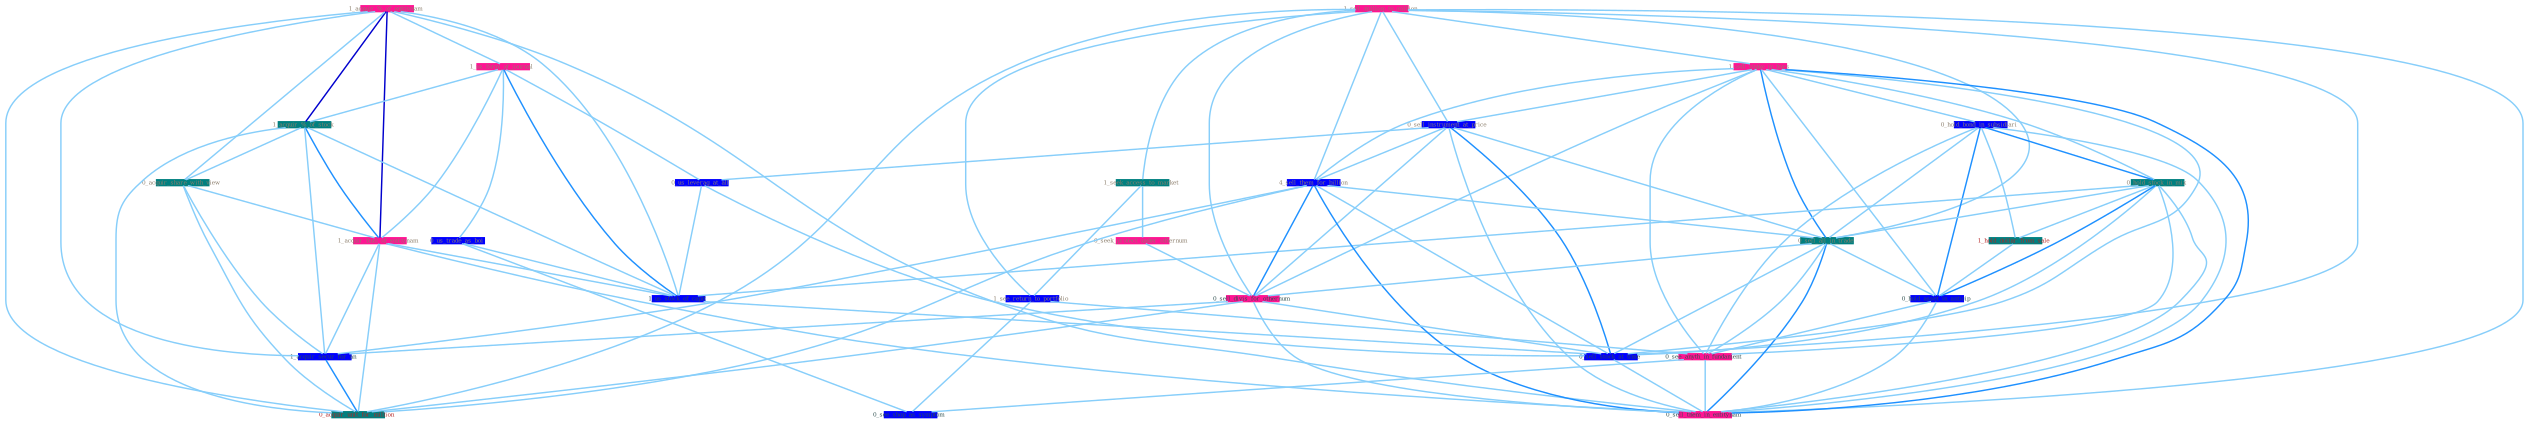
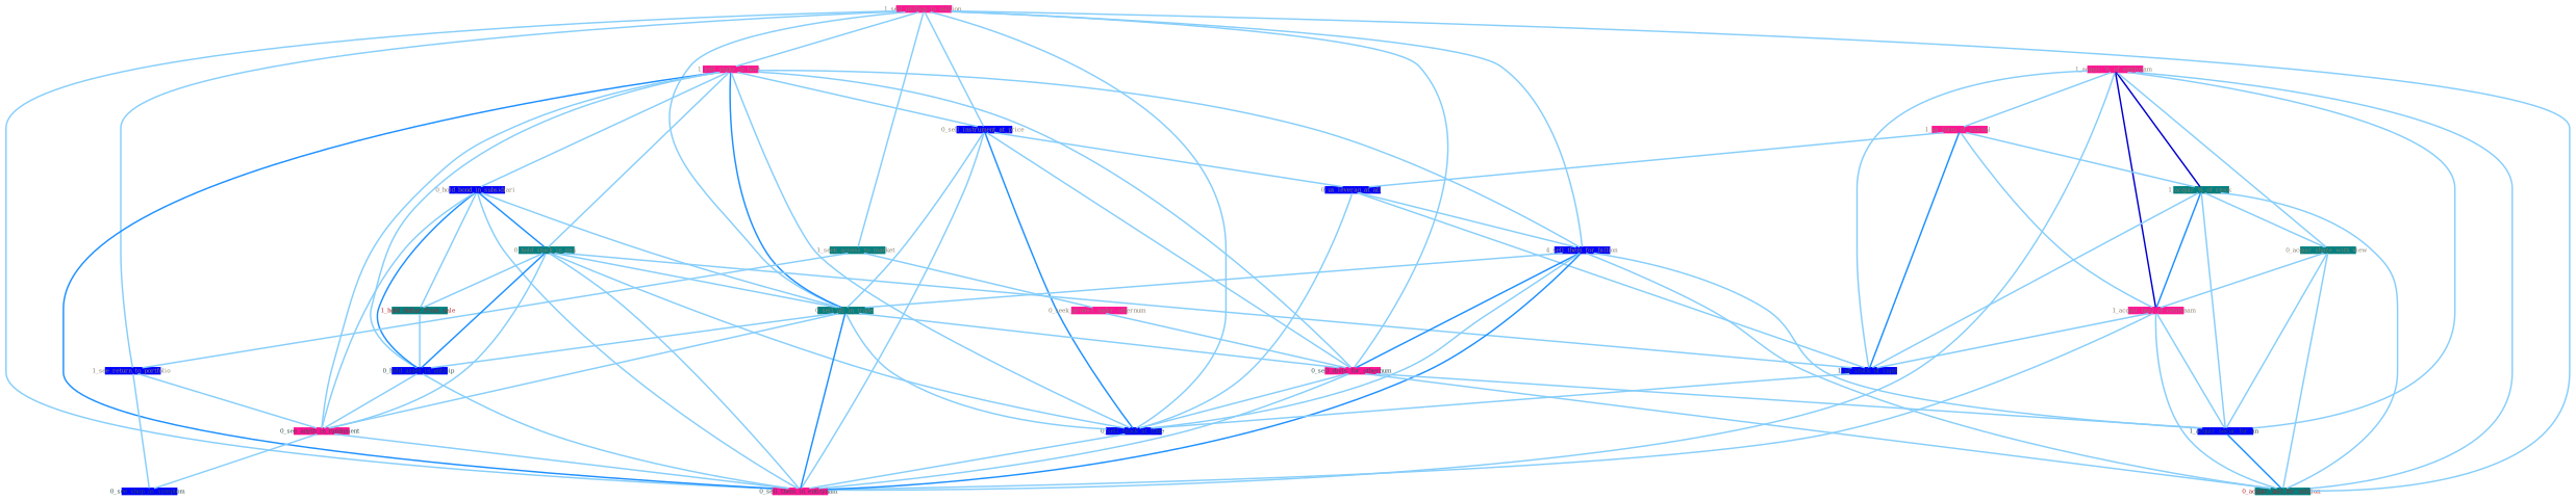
  graph {
    node [color=blue fixedsize=true fontcolor="#8b7d6b" fontsize=4 shape=polygon style=filled]
    edge [color="#87cefa" w=1]
    "1_sell_million_to_million " [color=deeppink height=.06 width=.5]
    "1_sell_stake_in_hors " [color=deeppink height=.06 width=.5]
    "0_hold_bond_in_subsidiari " [height=.06 width=.5]
    "0_sell_instrument_at_price " [height=.06 width=.5]
    "1_acquir_%_of_entitynam " [color=deeppink height=.06 width=.5]
    "1_seek_access_to_market " [color=teal height=.06 width=.5]
    "0_hold_stock_in_mix " [color=teal height=.06 width=.5]
    "1_us_form_of_journal " [color=deeppink height=.06 width=.5]
    "0_seek_protect_under_othernum " [color=deeppink height=.06 width=.5]
    "0_us_leverag_at_all " [height=.06 width=.5]
    "1_see_return_to_portfolio " [height=.06 width=.5]
    "1_acquir_%_of_stock " [color=teal height=.06 width=.5]
    "0_acquir_share_with_view " [color=teal height=.06 width=.5]
    "1_acquir_busi_of_entitynam " [color=deeppink height=.06 width=.5]
-   "0_us_trade_as_boi " [height=.06 width=.5]
    n16 [height=.06 label="4_sell_them_for_billion" width=.5]
    "0_sell_all_in_trade " [color=teal height=.06 width=.5]
    "1_hold_dollar_from_sale " [color=teal fontcolor="#b22222" height=.06 width=.5]
    "0_acquir_unit_for_million " [color=teal fontcolor="#b22222" height=.06 width=.5]
    "0_sell_divis_for_othernum " [color=deeppink fontcolor="#2f4f4f" height=.06 width=.5]
    "0_sell_stock_at_time " [fontcolor="#2f4f4f" height=.06 width=.5]
    "0_sell_them_in_entitynam " [color=deeppink fontcolor="#2f4f4f" height=.06 width=.5]
    "0_hold_asset_in_anticip " [fontcolor="#2f4f4f" height=.06 width=.5]
    "0_see_anyth_in_fundament " [color=deeppink fontcolor="#2f4f4f" height=.06 width=.5]
    "1_acquir_secur_for_an " [fontcolor="#2f4f4f" height=.06 width=.5]
    "1_us_stock_of_capit " [fontcolor="#2f4f4f" height=.06 width=.5]
    "0_see_shop_as_symptom " [fontcolor="#2f4f4f" height=.06 width=.5]
    subgraph sub_1 {
      "1_sell_million_to_million "
      "1_sell_stake_in_hors "
      "0_hold_bond_in_subsidiari "
      "0_sell_instrument_at_price "
      "1_acquir_%_of_entitynam "
      "1_seek_access_to_market "
      "0_hold_stock_in_mix "
      "1_us_form_of_journal "
      "0_seek_protect_under_othernum "
      "0_us_leverag_at_all "
      "1_see_return_to_portfolio "
      "1_acquir_%_of_stock "
      "0_acquir_share_with_view "
      "1_acquir_busi_of_entitynam "
-     "0_us_trade_as_boi "
      n16
      "0_sell_all_in_trade "
    }
    subgraph sub_2 {
      "1_hold_dollar_from_sale "
      "0_acquir_unit_for_million "
    }
    "1_sell_million_to_million " -- "1_sell_stake_in_hors "
    "1_sell_million_to_million " -- "0_sell_instrument_at_price "
    "1_sell_million_to_million " -- "1_seek_access_to_market "
    "1_sell_million_to_million " -- "1_see_return_to_portfolio "
    "1_sell_million_to_million " -- n16
    "1_sell_million_to_million " -- "0_sell_all_in_trade "
    "1_sell_million_to_million " -- "0_acquir_unit_for_million "
    "1_sell_million_to_million " -- "0_sell_divis_for_othernum "
    "1_sell_million_to_million " -- "0_sell_stock_at_time "
    "1_sell_million_to_million " -- "0_sell_them_in_entitynam "
    "1_sell_stake_in_hors " -- "0_hold_bond_in_subsidiari "
    "1_sell_stake_in_hors " -- "0_sell_instrument_at_price "
    "1_sell_stake_in_hors " -- "0_hold_stock_in_mix "
    "1_sell_stake_in_hors " -- n16
    "1_sell_stake_in_hors " -- "0_sell_all_in_trade " [color="#1e90ff" w=2]
    "1_sell_stake_in_hors " -- "0_sell_divis_for_othernum "
    "1_sell_stake_in_hors " -- "0_sell_stock_at_time "
    "1_sell_stake_in_hors " -- "0_sell_them_in_entitynam " [color="#1e90ff" w=2]
    "1_sell_stake_in_hors " -- "0_hold_asset_in_anticip "
    "1_sell_stake_in_hors " -- "0_see_anyth_in_fundament "
    "0_hold_bond_in_subsidiari " -- "0_hold_stock_in_mix " [color="#1e90ff" w=2]
    "0_hold_bond_in_subsidiari " -- "0_sell_all_in_trade "
    "0_hold_bond_in_subsidiari " -- "1_hold_dollar_from_sale "
    "0_hold_bond_in_subsidiari " -- "0_sell_them_in_entitynam "
    "0_hold_bond_in_subsidiari " -- "0_hold_asset_in_anticip " [color="#1e90ff" w=2]
    "0_hold_bond_in_subsidiari " -- "0_see_anyth_in_fundament "
    "0_sell_instrument_at_price " -- "0_us_leverag_at_all "
-   "0_sell_instrument_at_price " -- n16
+   "0_us_leverag_at_all " -- n16
    "0_sell_instrument_at_price " -- "0_sell_all_in_trade "
    "0_sell_instrument_at_price " -- "0_sell_divis_for_othernum "
    "0_sell_instrument_at_price " -- "0_sell_stock_at_time " [color="#1e90ff" w=2]
    "0_sell_instrument_at_price " -- "0_sell_them_in_entitynam "
    "1_acquir_%_of_entitynam " -- "1_us_form_of_journal "
    "1_acquir_%_of_entitynam " -- "1_acquir_%_of_stock " [color="#0000cd" w=3]
    "1_acquir_%_of_entitynam " -- "0_acquir_share_with_view "
    "1_acquir_%_of_entitynam " -- "1_acquir_busi_of_entitynam " [color="#0000cd" w=3]
    "1_acquir_%_of_entitynam " -- "0_acquir_unit_for_million "
    "1_acquir_%_of_entitynam " -- "0_sell_them_in_entitynam "
    "1_acquir_%_of_entitynam " -- "1_acquir_secur_for_an "
    "1_acquir_%_of_entitynam " -- "1_us_stock_of_capit "
    "1_seek_access_to_market " -- "0_seek_protect_under_othernum "
    "1_seek_access_to_market " -- "1_see_return_to_portfolio "
    "0_hold_stock_in_mix " -- "0_sell_all_in_trade "
    "0_hold_stock_in_mix " -- "1_hold_dollar_from_sale "
    "0_hold_stock_in_mix " -- "0_sell_stock_at_time "
    "0_hold_stock_in_mix " -- "0_sell_them_in_entitynam "
    "0_hold_stock_in_mix " -- "0_hold_asset_in_anticip " [color="#1e90ff" w=2]
    "0_hold_stock_in_mix " -- "0_see_anyth_in_fundament "
    "0_hold_stock_in_mix " -- "1_us_stock_of_capit "
    "1_us_form_of_journal " -- "0_us_leverag_at_all "
    "1_us_form_of_journal " -- "1_acquir_%_of_stock "
    "1_us_form_of_journal " -- "1_acquir_busi_of_entitynam "
-   "1_us_form_of_journal " -- "0_us_trade_as_boi "
    "1_us_form_of_journal " -- "1_us_stock_of_capit " [color="#1e90ff" w=2]
    "0_seek_protect_under_othernum " -- "0_sell_divis_for_othernum "
    "0_us_leverag_at_all " -- "0_sell_stock_at_time "
    "0_us_leverag_at_all " -- "1_us_stock_of_capit "
    "1_see_return_to_portfolio " -- "0_see_anyth_in_fundament "
    "1_see_return_to_portfolio " -- "0_see_shop_as_symptom "
    "1_acquir_%_of_stock " -- "0_acquir_share_with_view "
    "1_acquir_%_of_stock " -- "1_acquir_busi_of_entitynam " [color="#1e90ff" w=2]
    "1_acquir_%_of_stock " -- "0_acquir_unit_for_million "
    "1_acquir_%_of_stock " -- "1_acquir_secur_for_an "
    "1_acquir_%_of_stock " -- "1_us_stock_of_capit "
    "0_acquir_share_with_view " -- "1_acquir_busi_of_entitynam "
    "0_acquir_share_with_view " -- "0_acquir_unit_for_million "
    "0_acquir_share_with_view " -- "1_acquir_secur_for_an "
    "1_acquir_busi_of_entitynam " -- "0_acquir_unit_for_million "
    "1_acquir_busi_of_entitynam " -- "0_sell_them_in_entitynam "
    "1_acquir_busi_of_entitynam " -- "1_acquir_secur_for_an "
    "1_acquir_busi_of_entitynam " -- "1_us_stock_of_capit "
-   "0_us_trade_as_boi " -- "1_us_stock_of_capit "
-   "0_us_trade_as_boi " -- "0_see_shop_as_symptom "
    n16 -- "0_sell_all_in_trade "
    n16 -- "0_acquir_unit_for_million "
    n16 -- "0_sell_divis_for_othernum " [color="#1e90ff" w=2]
    n16 -- "0_sell_stock_at_time "
    n16 -- "0_sell_them_in_entitynam " [color="#1e90ff" w=2]
    n16 -- "1_acquir_secur_for_an "
    "0_sell_all_in_trade " -- "0_sell_divis_for_othernum "
    "0_sell_all_in_trade " -- "0_sell_stock_at_time "
    "0_sell_all_in_trade " -- "0_sell_them_in_entitynam " [color="#1e90ff" w=2]
    "0_sell_all_in_trade " -- "0_hold_asset_in_anticip "
    "0_sell_all_in_trade " -- "0_see_anyth_in_fundament "
    "1_hold_dollar_from_sale " -- "0_hold_asset_in_anticip "
    "0_sell_divis_for_othernum " -- "0_acquir_unit_for_million "
    "0_sell_divis_for_othernum " -- "0_sell_stock_at_time "
    "0_sell_divis_for_othernum " -- "0_sell_them_in_entitynam "
    "0_sell_divis_for_othernum " -- "1_acquir_secur_for_an "
    "0_sell_stock_at_time " -- "0_sell_them_in_entitynam "
    "0_hold_asset_in_anticip " -- "0_sell_them_in_entitynam "
    "0_hold_asset_in_anticip " -- "0_see_anyth_in_fundament "
    "0_see_anyth_in_fundament " -- "0_sell_them_in_entitynam "
    "0_see_anyth_in_fundament " -- "0_see_shop_as_symptom "
    "1_acquir_secur_for_an " -- "0_acquir_unit_for_million " [color="#1e90ff" w=2]
    "1_us_stock_of_capit " -- "0_sell_stock_at_time "
  }
